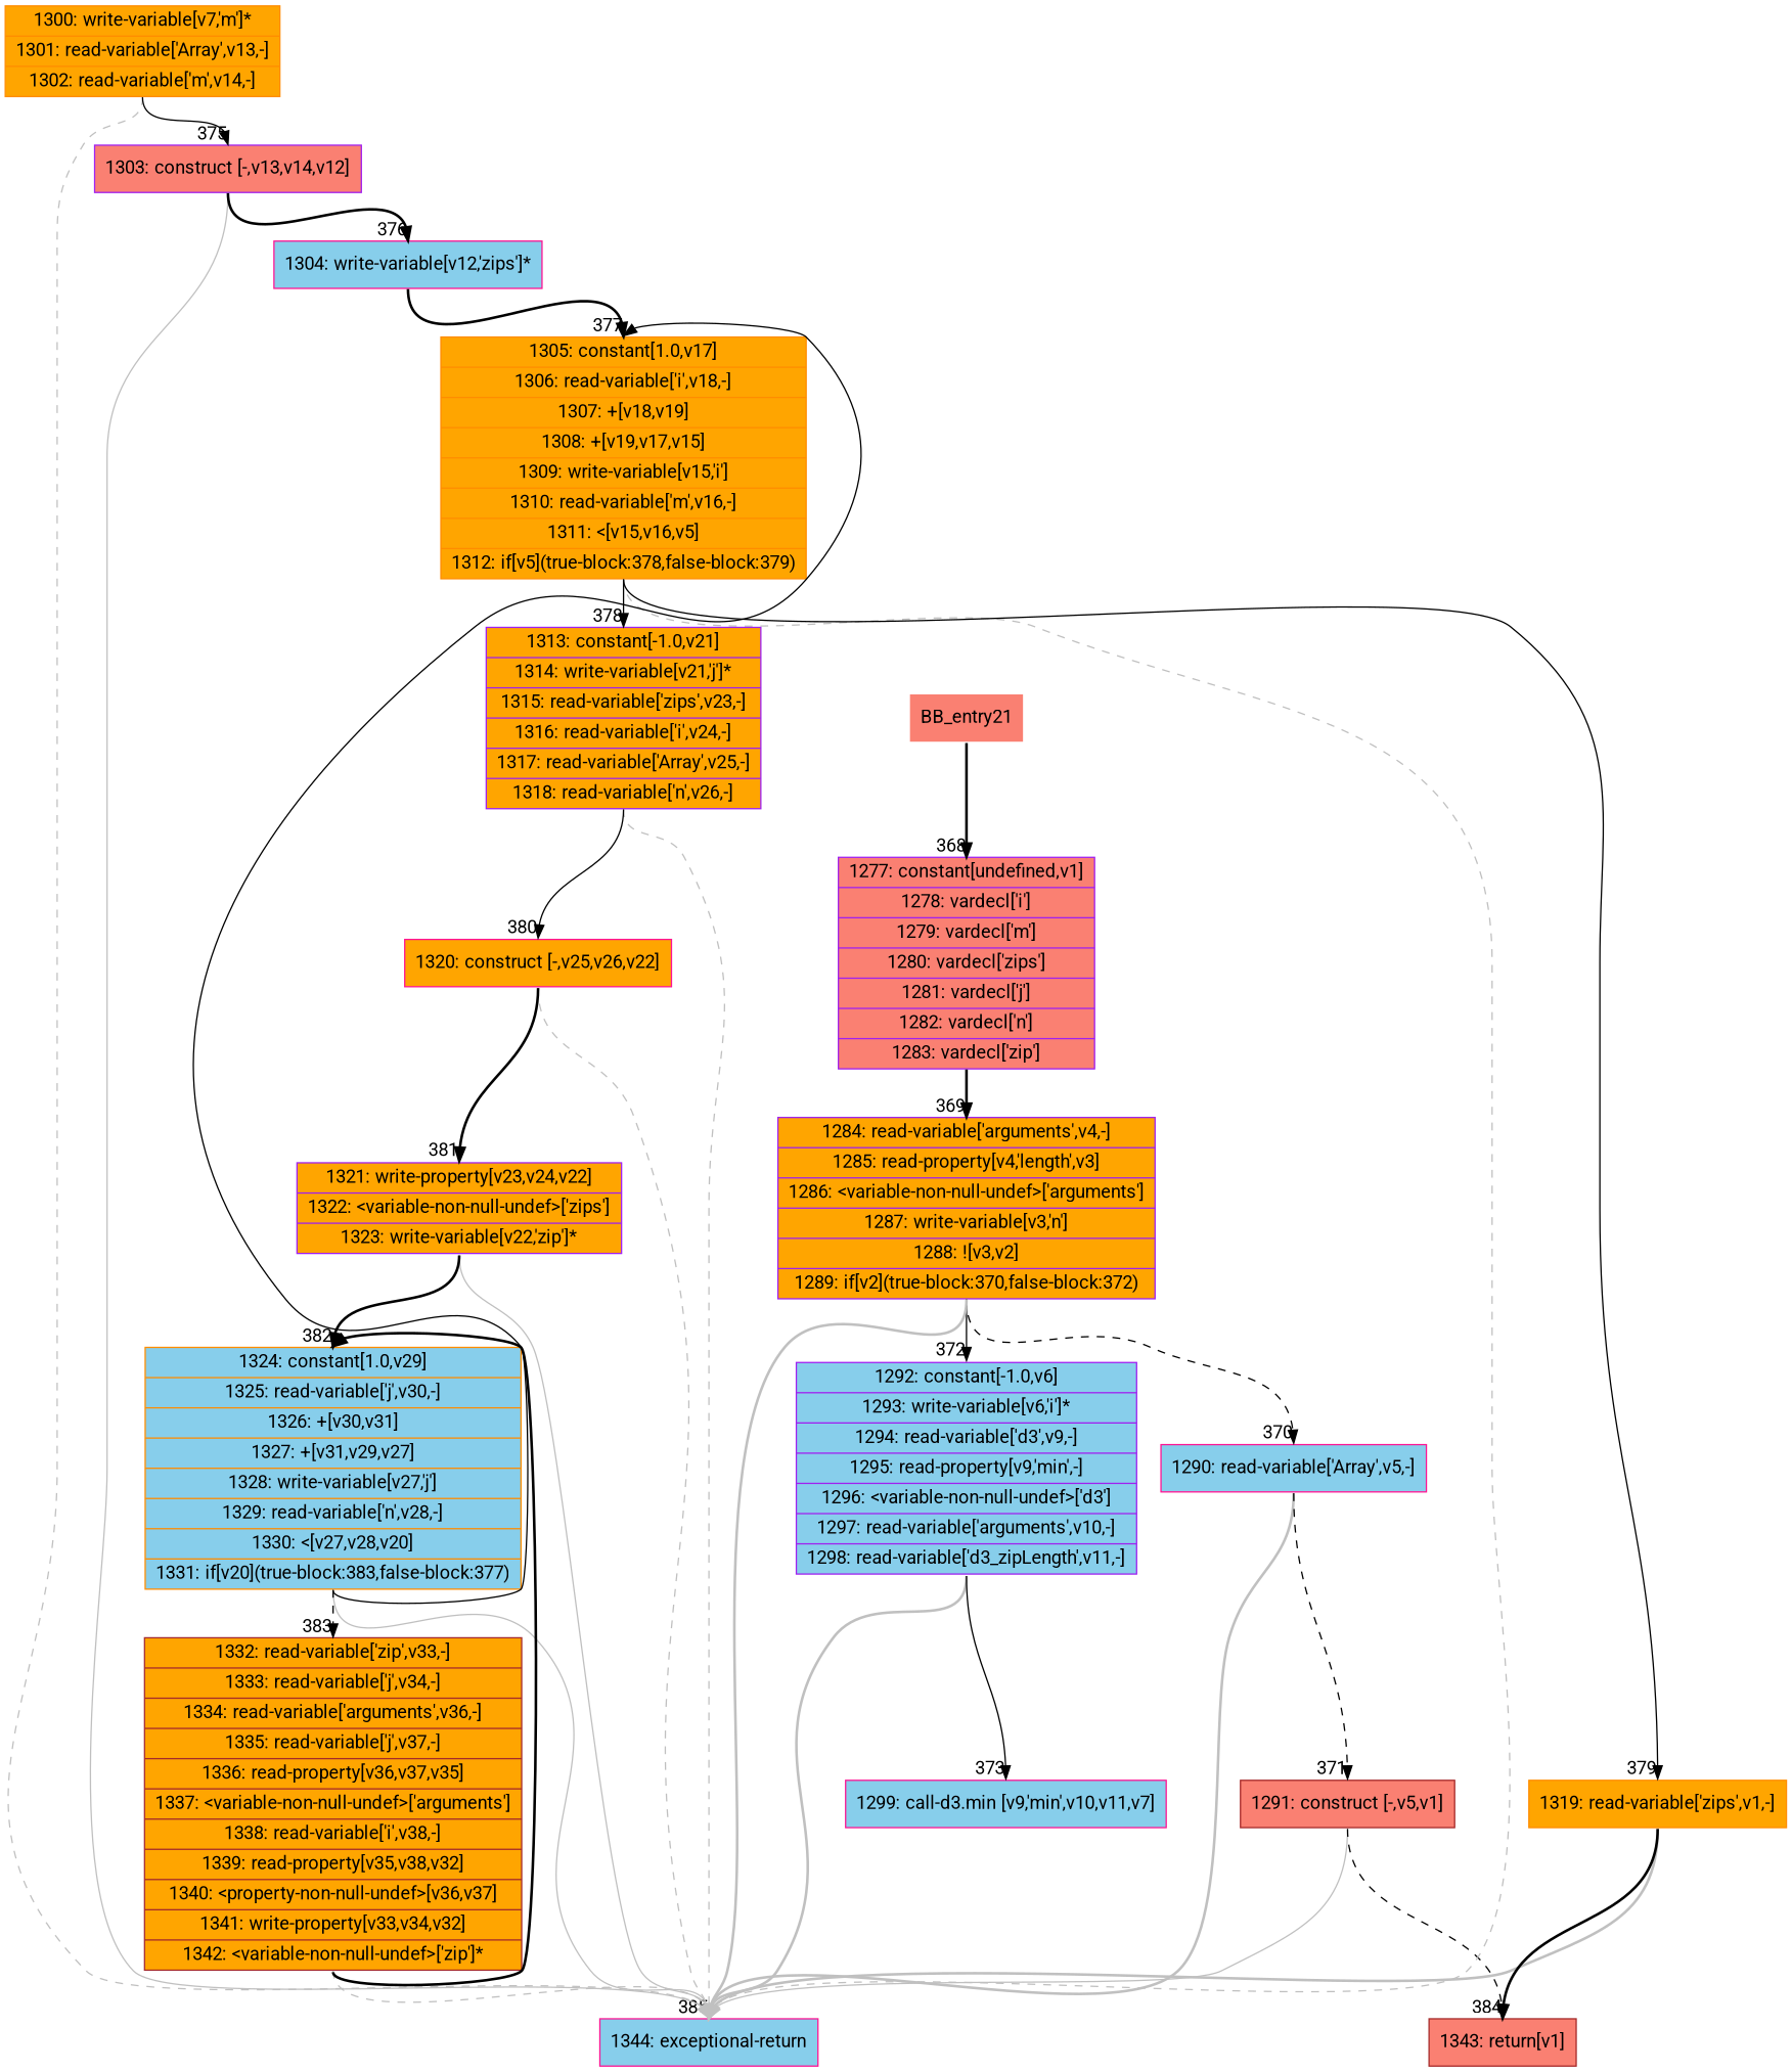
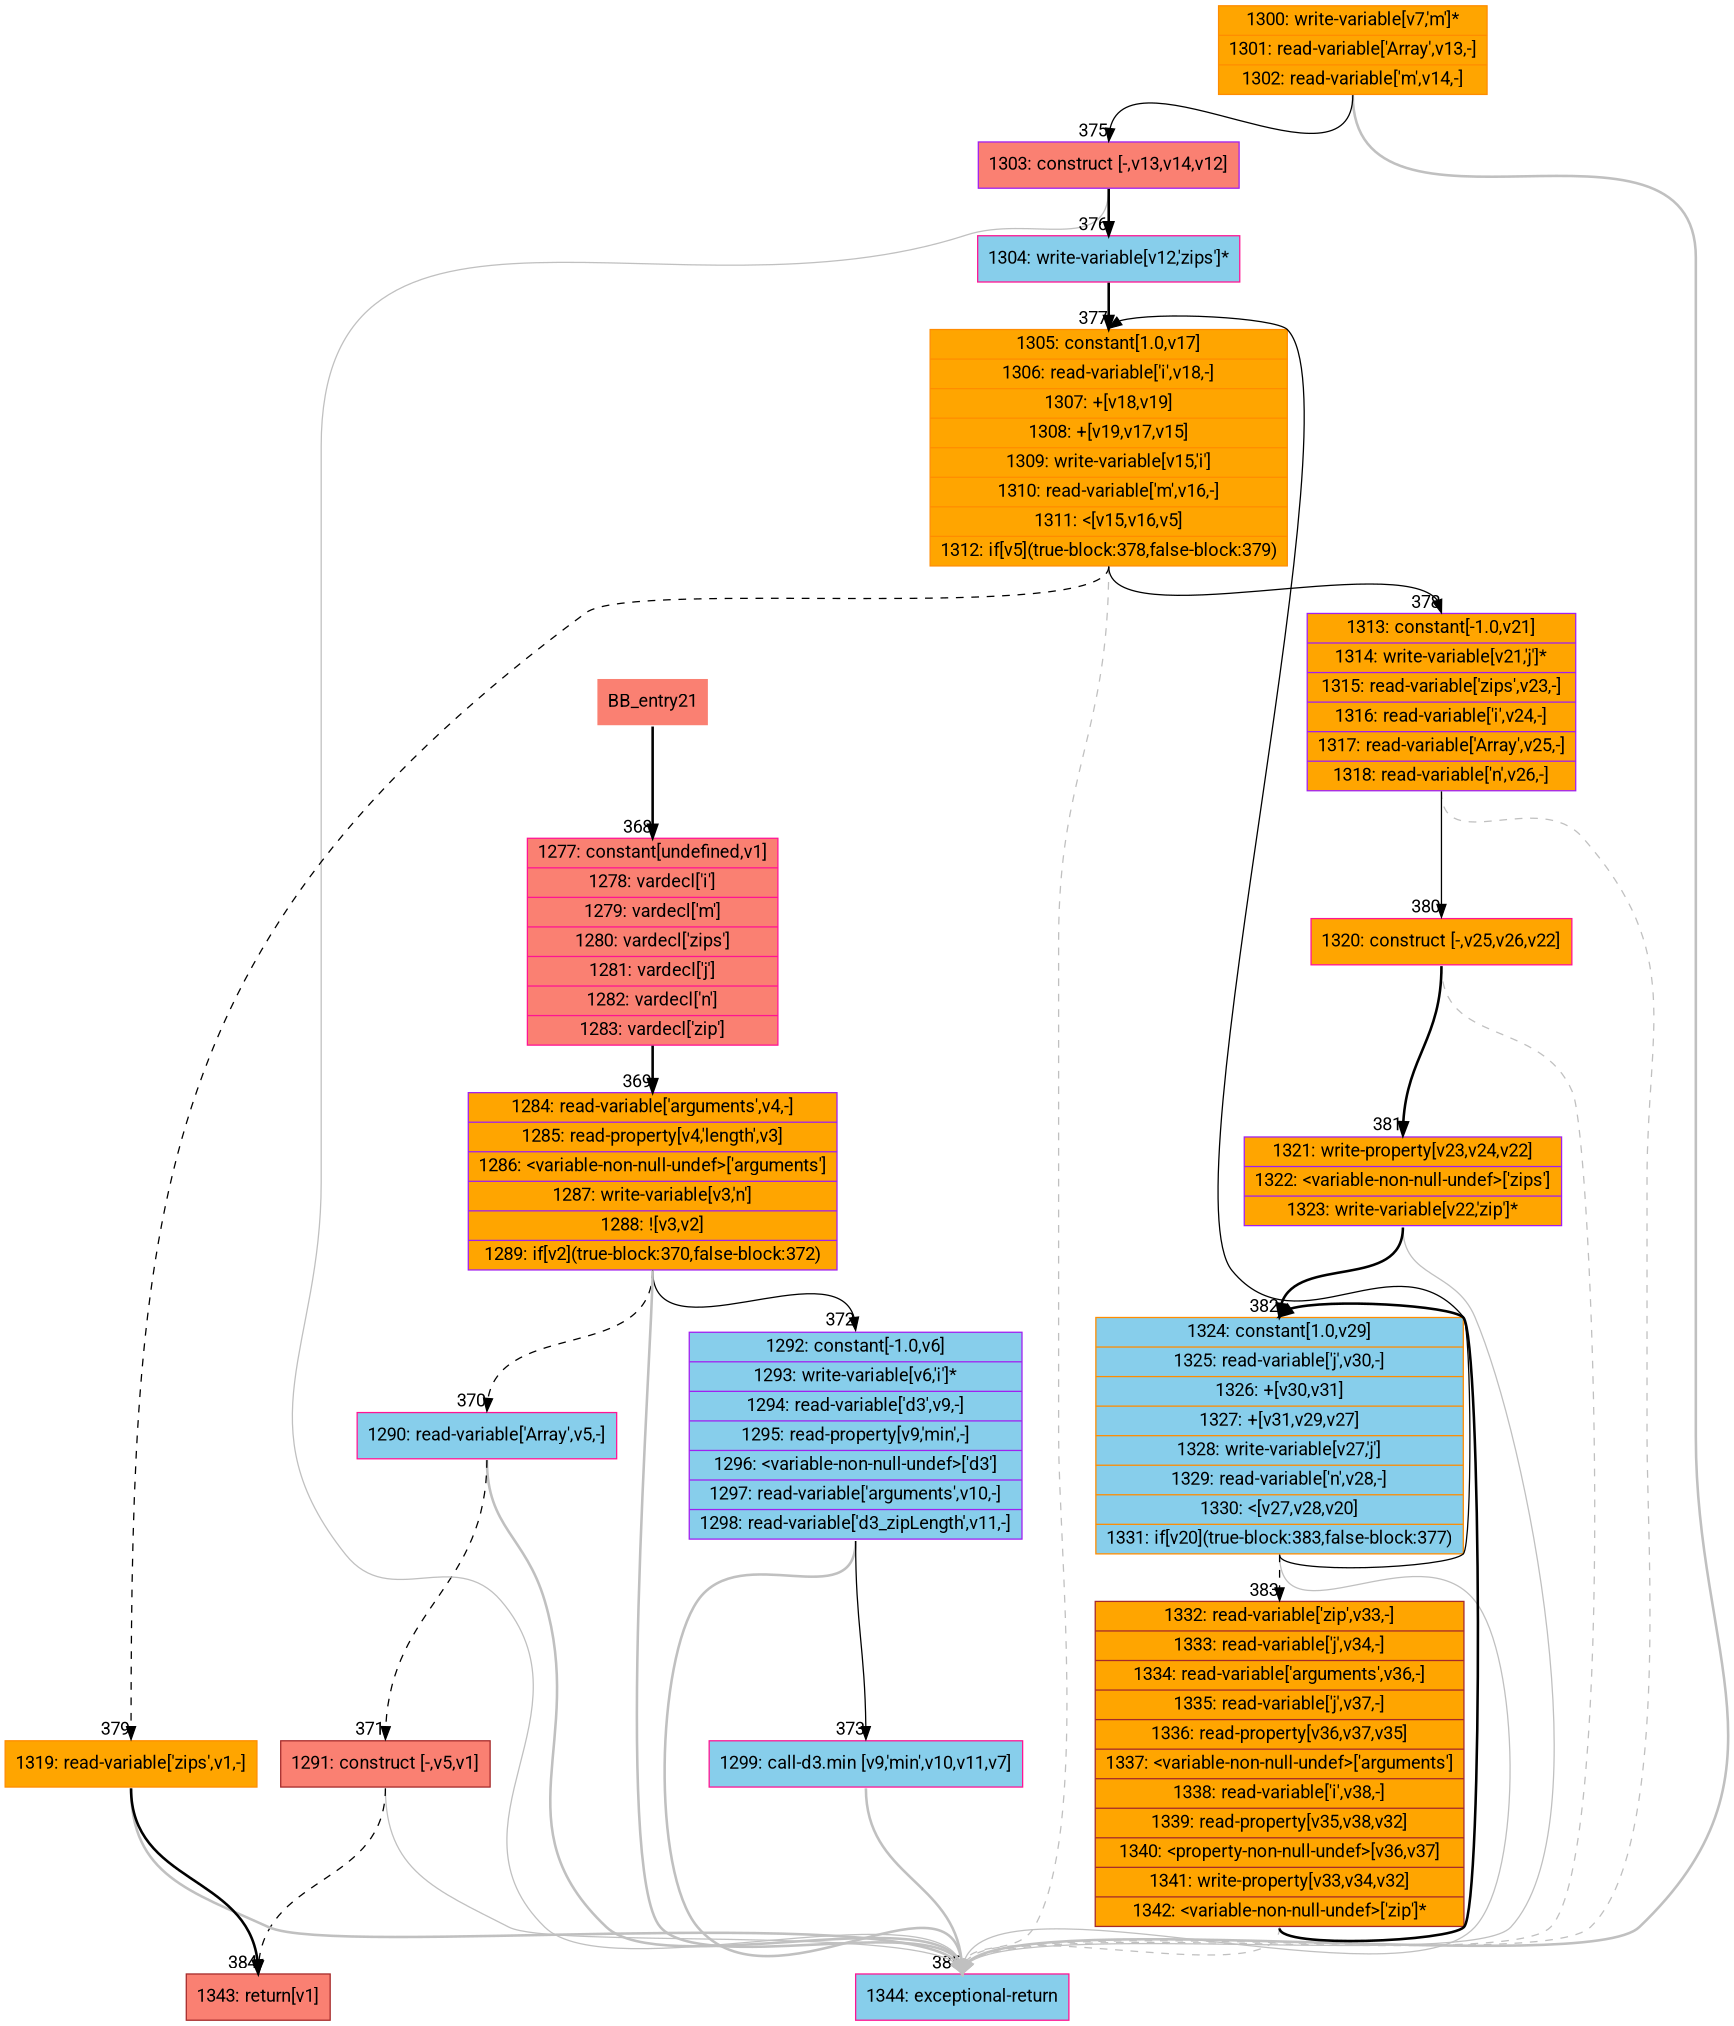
  digraph {
    fontname=Roboto
    rankdir=TD
    node [color=deeppink fillcolor=orange fontname=Roboto shape=record style=filled]
    edge [fontname=Roboto headport=n style=bold tailport=s]
    n1 [color=darkorange fillcolor=salmon label=BB_entry21 shape=none]
-   n2 [color=purple fillcolor=salmon label="{1277: constant[undefined,v1]|1278: vardecl['i']|1279: vardecl['m']|1280: vardecl['zips']|1281: vardecl['j']|1282: vardecl['n']|1283: vardecl['zip']}"]
+   n2 [fillcolor=salmon label="{1277: constant[undefined,v1]|1278: vardecl['i']|1279: vardecl['m']|1280: vardecl['zips']|1281: vardecl['j']|1282: vardecl['n']|1283: vardecl['zip']}"]
    n3 [color=purple label="{1284: read-variable['arguments',v4,-]|1285: read-property[v4,'length',v3]|1286: \<variable-non-null-undef\>['arguments']|1287: write-variable[v3,'n']|1288: ![v3,v2]|1289: if[v2](true-block:370,false-block:372)}"]
    n4 [fillcolor=skyblue label="{1290: read-variable['Array',v5,-]}"]
    n5 [color=purple fillcolor=skyblue label="{1292: constant[-1.0,v6]|1293: write-variable[v6,'i']*|1294: read-variable['d3',v9,-]|1295: read-property[v9,'min',-]|1296: \<variable-non-null-undef\>['d3']|1297: read-variable['arguments',v10,-]|1298: read-variable['d3_zipLength',v11,-]}"]
    n6 [fillcolor=skyblue label="{1344: exceptional-return}"]
    n7 [color=brown fillcolor=salmon label="{1291: construct [-,v5,v1]}"]
    n8 [fillcolor=skyblue label="{1299: call-d3.min [v9,'min',v10,v11,v7]}"]
    n9 [color=brown fillcolor=salmon label="{1343: return[v1]}"]
    n10 [color=darkorange label="{1300: write-variable[v7,'m']*|1301: read-variable['Array',v13,-]|1302: read-variable['m',v14,-]}"]
    n11 [color=purple fillcolor=salmon label="{1303: construct [-,v13,v14,v12]}"]
    n12 [fillcolor=skyblue label="{1304: write-variable[v12,'zips']*}"]
    n13 [color=darkorange label="{1305: constant[1.0,v17]|1306: read-variable['i',v18,-]|1307: +[v18,v19]|1308: +[v19,v17,v15]|1309: write-variable[v15,'i']|1310: read-variable['m',v16,-]|1311: \<[v15,v16,v5]|1312: if[v5](true-block:378,false-block:379)}"]
    n14 [color=purple label="{1313: constant[-1.0,v21]|1314: write-variable[v21,'j']*|1315: read-variable['zips',v23,-]|1316: read-variable['i',v24,-]|1317: read-variable['Array',v25,-]|1318: read-variable['n',v26,-]}"]
    n15 [color=darkorange label="{1319: read-variable['zips',v1,-]}"]
    n16 [label="{1320: construct [-,v25,v26,v22]}"]
    n17 [color=purple label="{1321: write-property[v23,v24,v22]|1322: \<variable-non-null-undef\>['zips']|1323: write-variable[v22,'zip']*}"]
    n18 [color=darkorange fillcolor=skyblue label="{1324: constant[1.0,v29]|1325: read-variable['j',v30,-]|1326: +[v30,v31]|1327: +[v31,v29,v27]|1328: write-variable[v27,'j']|1329: read-variable['n',v28,-]|1330: \<[v27,v28,v20]|1331: if[v20](true-block:383,false-block:377)}"]
    n19 [color=brown label="{1332: read-variable['zip',v33,-]|1333: read-variable['j',v34,-]|1334: read-variable['arguments',v36,-]|1335: read-variable['j',v37,-]|1336: read-property[v36,v37,v35]|1337: \<variable-non-null-undef\>['arguments']|1338: read-variable['i',v38,-]|1339: read-property[v35,v38,v32]|1340: \<property-non-null-undef\>[v36,v37]|1341: write-property[v33,v34,v32]|1342: \<variable-non-null-undef\>['zip']*}"]
    n1 -> n2 [headlabel="    368"]
    n2 -> n3 [headlabel="      369"]
    n3 -> n4 [headlabel="      370" style=dashed]
    n3 -> n5 [headlabel="      372" style=solid]
    n3 -> n6 [color=gray headlabel="      385"]
    n4 -> n6 [color=gray]
    n4 -> n7 [headlabel="      371" style=dashed]
    n5 -> n6 [color=gray]
    n5 -> n8 [headlabel="      373" style=solid]
    n7 -> n6 [color=gray style=solid]
    n7 -> n9 [headlabel="      384" style=dashed]
-   n10 -> n6 [color=gray style=dashed]
+   n8 -> n6 [color=gray]
+   n10 -> n6 [color=gray]
    n10 -> n11 [headlabel="      375" style=solid]
    n11 -> n6 [color=gray style=solid]
    n11 -> n12 [headlabel="      376"]
    n12 -> n13 [headlabel="      377"]
    n13 -> n6 [color=gray style=dashed]
    n13 -> n14 [headlabel="      378" style=solid]
-   n13 -> n15 [headlabel="      379" style=solid]
+   n13 -> n15 [headlabel="      379" style=dashed]
    n14 -> n6 [color=gray style=dashed]
    n14 -> n16 [headlabel="      380" style=solid]
    n15 -> n6 [color=gray]
    n15 -> n9
    n16 -> n6 [color=gray style=dashed]
    n16 -> n17 [headlabel="      381"]
    n17 -> n6 [color=gray style=solid]
    n17 -> n18 [headlabel="      382"]
    n18 -> n6 [color=gray style=solid]
    n18 -> n13 [style=solid]
    n18 -> n19 [headlabel="      383" style=dashed]
    n19 -> n6 [color=gray style=dashed]
    n19 -> n18
  }
